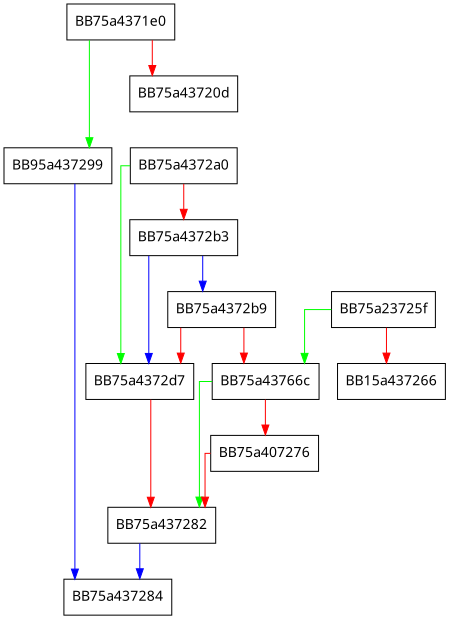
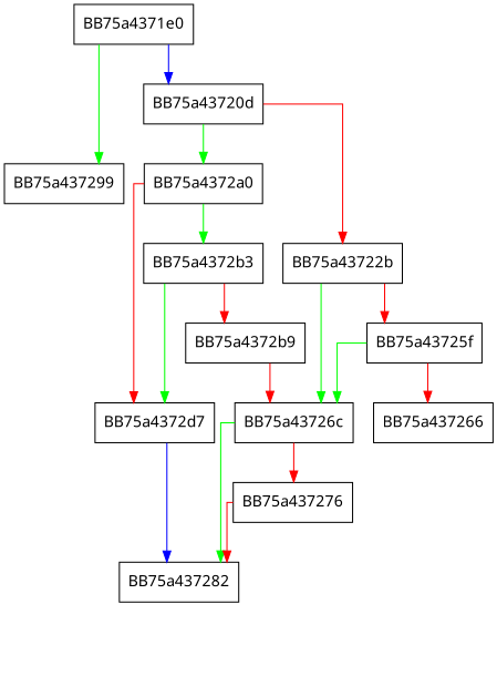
  digraph {
    fontname="Noto Sans"
    splines=ortho
    node [fontname="Noto Sans" shape=box]
    edge [color=red fontname="Noto Sans"]
    BB75a4371e0
-   BB75a437299 [label=BB95a437299]
+   BB75a437299
    BB75a43720d
-   BB75a437284
    BB75a4372a0
+   BB75a43722b
    BB75a4372d7
    BB75a4372b3
-   BB75a43726c [label=BB75a43766c]
-   BB75a43725f [label=BB75a23725f]
+   BB75a43726c
+   BB75a43725f
    BB75a437282
    BB75a4372b9
-   BB75a437276 [label=BB75a407276]
-   BB75a437266 [label=BB15a437266]
+   BB75a437276
+   BB75a437266
    BB75a4371e0 -> BB75a437299 [color=green]
-   BB75a4371e0 -> BB75a43720d
-   BB75a437299 -> BB75a437284 [color=blue]
-   BB75a4372a0 -> BB75a4372d7 [color=green]
-   BB75a4372a0 -> BB75a4372b3
-   BB75a4372d7 -> BB75a437282
-   BB75a4372b3 -> BB75a4372d7 [color=blue]
-   BB75a4372b3 -> BB75a4372b9 [color=blue]
+   BB75a4371e0 -> BB75a43720d [color=blue]
+   BB75a43720d -> BB75a4372a0 [color=green]
+   BB75a43720d -> BB75a43722b
+   BB75a4372a0 -> BB75a4372d7
+   BB75a4372a0 -> BB75a4372b3 [color=green]
+   BB75a43722b -> BB75a43726c [color=green]
+   BB75a43722b -> BB75a43725f
+   BB75a4372d7 -> BB75a437282 [color=blue]
+   BB75a4372b3 -> BB75a4372d7 [color=green]
+   BB75a4372b3 -> BB75a4372b9
    BB75a43726c -> BB75a437282 [color=green]
    BB75a43726c -> BB75a437276
    BB75a43725f -> BB75a43726c [color=green]
    BB75a43725f -> BB75a437266
-   BB75a437282 -> BB75a437284 [color=blue]
-   BB75a4372b9 -> BB75a4372d7
    BB75a4372b9 -> BB75a43726c
    BB75a437276 -> BB75a437282
  }
